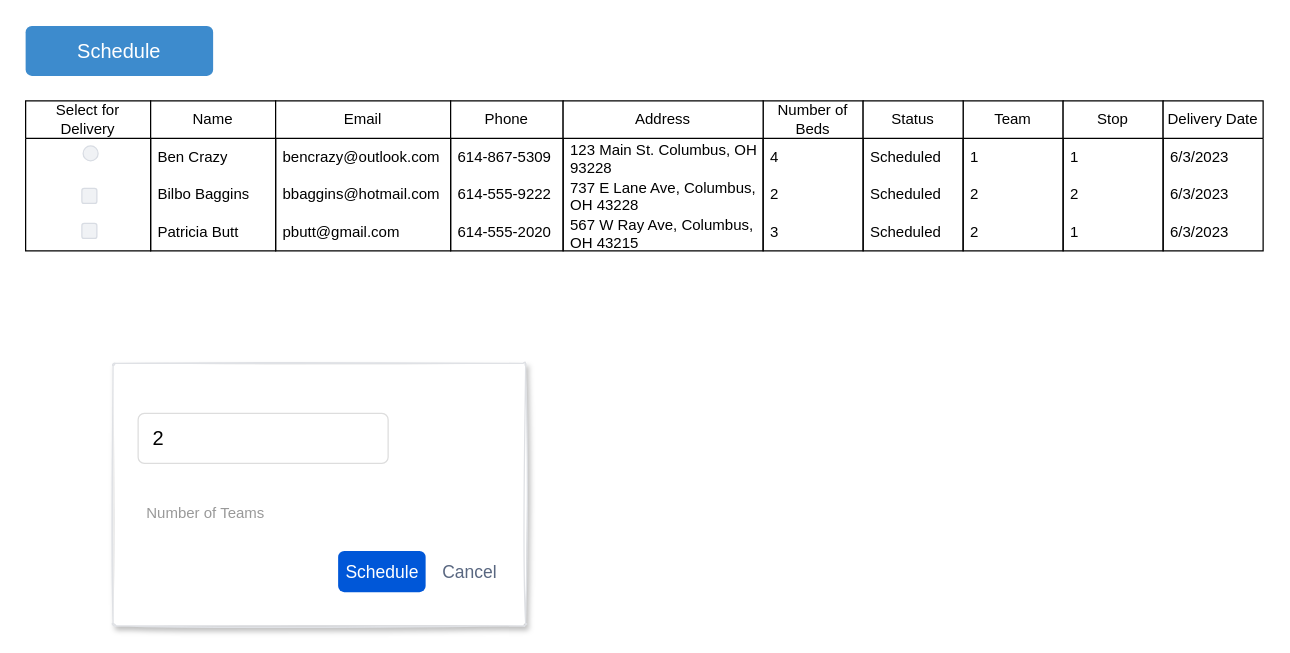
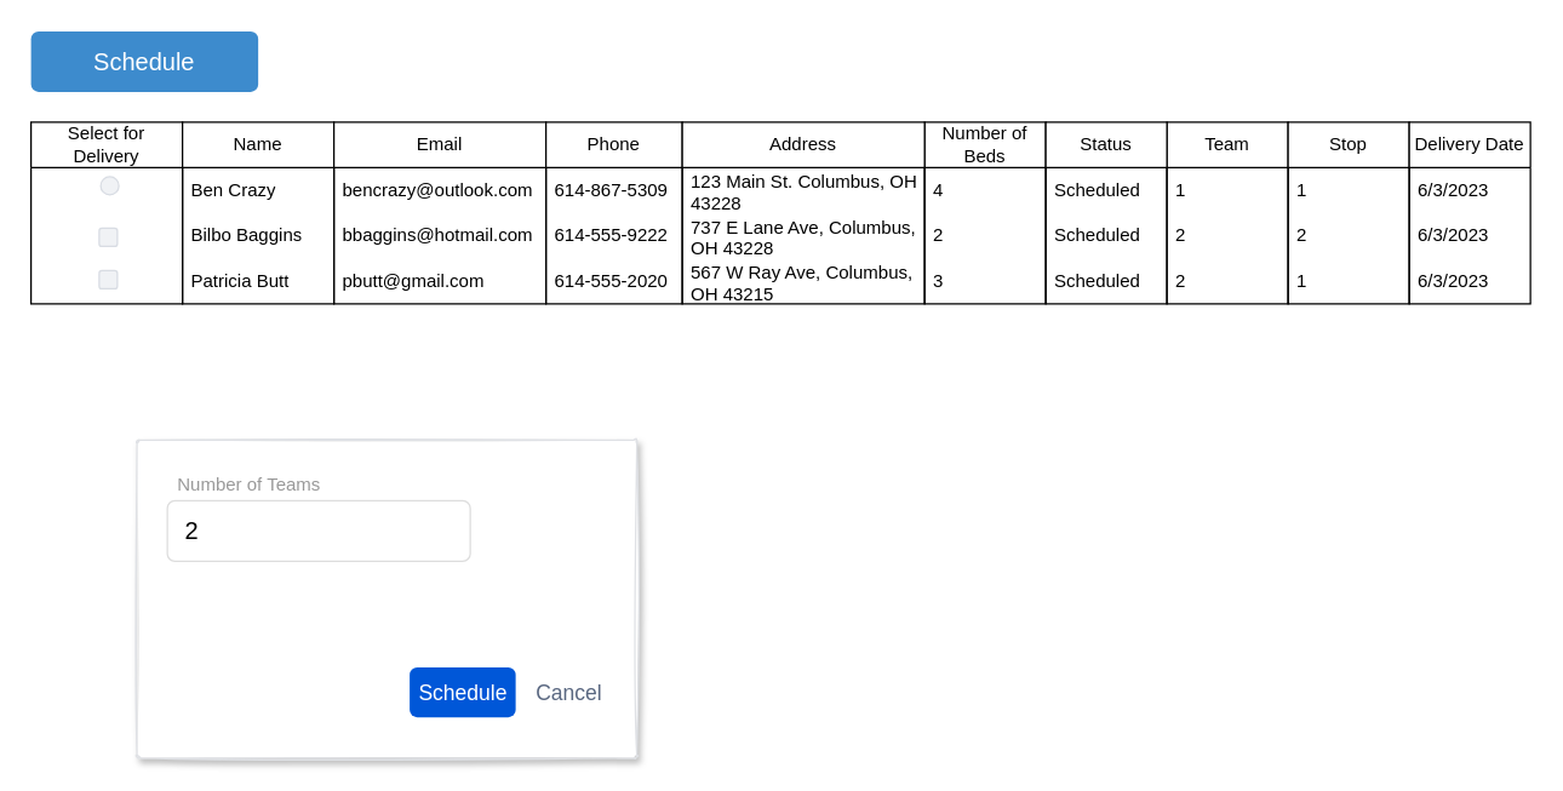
  <mxCell id="0" style=";html=1;" />
  <mxCell id="1" style=";html=1;" parent="0" />
  <mxCell id="2" value="Schedule" style="html=1;shadow=0;dashed=0;shape=mxgraph.bootstrap.rrect;align=center;rSize=5;strokeColor=none;fillColor=#3D8BCD;fontColor=#ffffff;fontSize=16;whiteSpace=wrap;rounded=0;" parent="1" vertex="1"><mxGeometry x="20" y="20" width="150" height="40" as="geometry" /></mxCell>
  <mxCell id="3" value="Select for &lt;br&gt;Delivery" style="swimlane;fontStyle=0;childLayout=stackLayout;horizontal=1;startSize=30;horizontalStack=0;resizeParent=1;resizeParentMax=0;resizeLast=0;collapsible=1;marginBottom=0;whiteSpace=wrap;html=1;" vertex="1" parent="1"><mxGeometry x="20" y="80" width="100" height="120" as="geometry" /></mxCell>
  <mxCell id="4" value="&amp;nbsp;" style="text;strokeColor=none;fillColor=none;align=left;verticalAlign=middle;spacingLeft=4;spacingRight=4;overflow=hidden;points=[[0,0.5],[1,0.5]];portConstraint=eastwest;rotatable=0;whiteSpace=wrap;html=1;" vertex="1" parent="3"><mxGeometry y="30" width="100" height="30" as="geometry" /></mxCell>
  <mxCell id="5" value="&amp;nbsp;" style="text;strokeColor=none;fillColor=none;align=left;verticalAlign=middle;spacingLeft=4;spacingRight=4;overflow=hidden;points=[[0,0.5],[1,0.5]];portConstraint=eastwest;rotatable=0;whiteSpace=wrap;html=1;" vertex="1" parent="3"><mxGeometry y="60" width="100" height="30" as="geometry" /></mxCell>
  <mxCell id="6" value="&amp;nbsp;" style="text;strokeColor=none;fillColor=none;align=left;verticalAlign=middle;spacingLeft=4;spacingRight=4;overflow=hidden;points=[[0,0.5],[1,0.5]];portConstraint=eastwest;rotatable=0;whiteSpace=wrap;html=1;" vertex="1" parent="3"><mxGeometry y="90" width="100" height="30" as="geometry" /></mxCell>
  <mxCell id="7" value="Name" style="swimlane;fontStyle=0;childLayout=stackLayout;horizontal=1;startSize=30;horizontalStack=0;resizeParent=1;resizeParentMax=0;resizeLast=0;collapsible=1;marginBottom=0;whiteSpace=wrap;html=1;" vertex="1" parent="1"><mxGeometry x="120" y="80" width="100" height="120" as="geometry" /></mxCell>
  <mxCell id="8" value="Ben Crazy" style="text;strokeColor=none;fillColor=none;align=left;verticalAlign=middle;spacingLeft=4;spacingRight=4;overflow=hidden;points=[[0,0.5],[1,0.5]];portConstraint=eastwest;rotatable=0;whiteSpace=wrap;html=1;" vertex="1" parent="7"><mxGeometry y="30" width="100" height="30" as="geometry" /></mxCell>
  <mxCell id="9" value="Bilbo Baggins" style="text;strokeColor=none;fillColor=none;align=left;verticalAlign=middle;spacingLeft=4;spacingRight=4;overflow=hidden;points=[[0,0.5],[1,0.5]];portConstraint=eastwest;rotatable=0;whiteSpace=wrap;html=1;" vertex="1" parent="7"><mxGeometry y="60" width="100" height="30" as="geometry" /></mxCell>
  <mxCell id="10" value="Patricia Butt" style="text;strokeColor=none;fillColor=none;align=left;verticalAlign=middle;spacingLeft=4;spacingRight=4;overflow=hidden;points=[[0,0.5],[1,0.5]];portConstraint=eastwest;rotatable=0;whiteSpace=wrap;html=1;" vertex="1" parent="7"><mxGeometry y="90" width="100" height="30" as="geometry" /></mxCell>
  <mxCell id="11" value="Email" style="swimlane;fontStyle=0;childLayout=stackLayout;horizontal=1;startSize=30;horizontalStack=0;resizeParent=1;resizeParentMax=0;resizeLast=0;collapsible=1;marginBottom=0;whiteSpace=wrap;html=1;" vertex="1" parent="1"><mxGeometry x="220" y="80" width="140" height="120" as="geometry" /></mxCell>
  <mxCell id="12" value="bencrazy@outlook.com" style="text;strokeColor=none;fillColor=none;align=left;verticalAlign=middle;spacingLeft=4;spacingRight=4;overflow=hidden;points=[[0,0.5],[1,0.5]];portConstraint=eastwest;rotatable=0;whiteSpace=wrap;html=1;" vertex="1" parent="11"><mxGeometry y="30" width="140" height="30" as="geometry" /></mxCell>
  <mxCell id="13" value="bbaggins@hotmail.com" style="text;strokeColor=none;fillColor=none;align=left;verticalAlign=middle;spacingLeft=4;spacingRight=4;overflow=hidden;points=[[0,0.5],[1,0.5]];portConstraint=eastwest;rotatable=0;whiteSpace=wrap;html=1;" vertex="1" parent="11"><mxGeometry y="60" width="140" height="30" as="geometry" /></mxCell>
  <mxCell id="14" value="pbutt@gmail.com" style="text;strokeColor=none;fillColor=none;align=left;verticalAlign=middle;spacingLeft=4;spacingRight=4;overflow=hidden;points=[[0,0.5],[1,0.5]];portConstraint=eastwest;rotatable=0;whiteSpace=wrap;html=1;" vertex="1" parent="11"><mxGeometry y="90" width="140" height="30" as="geometry" /></mxCell>
  <mxCell id="15" value="Phone" style="swimlane;fontStyle=0;childLayout=stackLayout;horizontal=1;startSize=30;horizontalStack=0;resizeParent=1;resizeParentMax=0;resizeLast=0;collapsible=1;marginBottom=0;whiteSpace=wrap;html=1;" vertex="1" parent="1"><mxGeometry x="360" y="80" width="90" height="120" as="geometry" /></mxCell>
  <mxCell id="16" value="614-867-5309" style="text;strokeColor=none;fillColor=none;align=left;verticalAlign=middle;spacingLeft=4;spacingRight=4;overflow=hidden;points=[[0,0.5],[1,0.5]];portConstraint=eastwest;rotatable=0;whiteSpace=wrap;html=1;" vertex="1" parent="15"><mxGeometry y="30" width="90" height="30" as="geometry" /></mxCell>
  <mxCell id="17" value="614-555-9222" style="text;strokeColor=none;fillColor=none;align=left;verticalAlign=middle;spacingLeft=4;spacingRight=4;overflow=hidden;points=[[0,0.5],[1,0.5]];portConstraint=eastwest;rotatable=0;whiteSpace=wrap;html=1;" vertex="1" parent="15"><mxGeometry y="60" width="90" height="30" as="geometry" /></mxCell>
  <mxCell id="18" value="614-555-2020" style="text;strokeColor=none;fillColor=none;align=left;verticalAlign=middle;spacingLeft=4;spacingRight=4;overflow=hidden;points=[[0,0.5],[1,0.5]];portConstraint=eastwest;rotatable=0;whiteSpace=wrap;html=1;" vertex="1" parent="15"><mxGeometry y="90" width="90" height="30" as="geometry" /></mxCell>
  <mxCell id="19" value="Number of Beds" style="swimlane;fontStyle=0;childLayout=stackLayout;horizontal=1;startSize=30;horizontalStack=0;resizeParent=1;resizeParentMax=0;resizeLast=0;collapsible=1;marginBottom=0;whiteSpace=wrap;html=1;" vertex="1" parent="1"><mxGeometry x="610" y="80" width="80" height="120" as="geometry" /></mxCell>
  <mxCell id="20" value="4" style="text;strokeColor=none;fillColor=none;align=left;verticalAlign=middle;spacingLeft=4;spacingRight=4;overflow=hidden;points=[[0,0.5],[1,0.5]];portConstraint=eastwest;rotatable=0;whiteSpace=wrap;html=1;" vertex="1" parent="19"><mxGeometry y="30" width="80" height="30" as="geometry" /></mxCell>
  <mxCell id="21" value="2" style="text;strokeColor=none;fillColor=none;align=left;verticalAlign=middle;spacingLeft=4;spacingRight=4;overflow=hidden;points=[[0,0.5],[1,0.5]];portConstraint=eastwest;rotatable=0;whiteSpace=wrap;html=1;" vertex="1" parent="19"><mxGeometry y="60" width="80" height="30" as="geometry" /></mxCell>
  <mxCell id="22" value="3" style="text;strokeColor=none;fillColor=none;align=left;verticalAlign=middle;spacingLeft=4;spacingRight=4;overflow=hidden;points=[[0,0.5],[1,0.5]];portConstraint=eastwest;rotatable=0;whiteSpace=wrap;html=1;" vertex="1" parent="19"><mxGeometry y="90" width="80" height="30" as="geometry" /></mxCell>
  <mxCell id="23" value="" style="rounded=1;fillColor=#F0F2F5;strokeColor=#D8DCE3;align=left;verticalAlign=middle;fontStyle=0;fontSize=12;labelPosition=right;verticalLabelPosition=middle;spacingLeft=10;html=1;shadow=0;dashed=0" vertex="1" parent="1"><mxGeometry x="65" y="150" width="12" height="12" as="geometry" /></mxCell>
  <mxCell id="24" value="" style="rounded=1;fillColor=#F0F2F5;strokeColor=#D8DCE3;align=left;verticalAlign=middle;fontStyle=0;fontSize=12;labelPosition=right;verticalLabelPosition=middle;spacingLeft=10;html=1;shadow=0;dashed=0" vertex="1" parent="1"><mxGeometry x="65" y="178" width="12" height="12" as="geometry" /></mxCell>
  <mxCell id="25" value="" style="rounded=1;fillColor=#F0F2F5;strokeColor=#D8DCE3;align=left;verticalAlign=middle;fontStyle=0;fontSize=12;labelPosition=right;verticalLabelPosition=middle;spacingLeft=10;html=1;shadow=0;dashed=0;arcSize=50;" vertex="1" parent="1"><mxGeometry x="66" y="116" width="12" height="12" as="geometry" /></mxCell>
  <mxCell id="26" value="Address" style="swimlane;fontStyle=0;childLayout=stackLayout;horizontal=1;startSize=30;horizontalStack=0;resizeParent=1;resizeParentMax=0;resizeLast=0;collapsible=1;marginBottom=0;whiteSpace=wrap;html=1;" vertex="1" parent="1"><mxGeometry x="450" y="80" width="160" height="120" as="geometry" /></mxCell>
- <mxCell id="27" value="123 Main St. Columbus, OH 93228" style="text;strokeColor=none;fillColor=none;align=left;verticalAlign=middle;spacingLeft=4;spacingRight=4;overflow=hidden;points=[[0,0.5],[1,0.5]];portConstraint=eastwest;rotatable=0;whiteSpace=wrap;html=1;" vertex="1" parent="26"><mxGeometry y="30" width="160" height="30" as="geometry" /></mxCell>
+ <mxCell id="27" value="123 Main St. Columbus, OH 43228" style="text;strokeColor=none;fillColor=none;align=left;verticalAlign=middle;spacingLeft=4;spacingRight=4;overflow=hidden;points=[[0,0.5],[1,0.5]];portConstraint=eastwest;rotatable=0;whiteSpace=wrap;html=1;" vertex="1" parent="26"><mxGeometry y="30" width="160" height="30" as="geometry" /></mxCell>
  <mxCell id="28" value="737 E Lane Ave, Columbus, OH 43228" style="text;strokeColor=none;fillColor=none;align=left;verticalAlign=middle;spacingLeft=4;spacingRight=4;overflow=hidden;points=[[0,0.5],[1,0.5]];portConstraint=eastwest;rotatable=0;whiteSpace=wrap;html=1;" vertex="1" parent="26"><mxGeometry y="60" width="160" height="30" as="geometry" /></mxCell>
  <mxCell id="29" value="567 W Ray Ave, Columbus, OH 43215" style="text;strokeColor=none;fillColor=none;align=left;verticalAlign=middle;spacingLeft=4;spacingRight=4;overflow=hidden;points=[[0,0.5],[1,0.5]];portConstraint=eastwest;rotatable=0;whiteSpace=wrap;html=1;" vertex="1" parent="26"><mxGeometry y="90" width="160" height="30" as="geometry" /></mxCell>
  <mxCell id="30" value="Team" style="swimlane;fontStyle=0;childLayout=stackLayout;horizontal=1;startSize=30;horizontalStack=0;resizeParent=1;resizeParentMax=0;resizeLast=0;collapsible=1;marginBottom=0;whiteSpace=wrap;html=1;" vertex="1" parent="1"><mxGeometry x="770" y="80" width="80" height="120" as="geometry" /></mxCell>
  <mxCell id="31" value="1" style="text;strokeColor=none;fillColor=none;align=left;verticalAlign=middle;spacingLeft=4;spacingRight=4;overflow=hidden;points=[[0,0.5],[1,0.5]];portConstraint=eastwest;rotatable=0;whiteSpace=wrap;html=1;" vertex="1" parent="30"><mxGeometry y="30" width="80" height="30" as="geometry" /></mxCell>
  <mxCell id="32" value="2" style="text;strokeColor=none;fillColor=none;align=left;verticalAlign=middle;spacingLeft=4;spacingRight=4;overflow=hidden;points=[[0,0.5],[1,0.5]];portConstraint=eastwest;rotatable=0;whiteSpace=wrap;html=1;" vertex="1" parent="30"><mxGeometry y="60" width="80" height="30" as="geometry" /></mxCell>
  <mxCell id="33" value="2" style="text;strokeColor=none;fillColor=none;align=left;verticalAlign=middle;spacingLeft=4;spacingRight=4;overflow=hidden;points=[[0,0.5],[1,0.5]];portConstraint=eastwest;rotatable=0;whiteSpace=wrap;html=1;" vertex="1" parent="30"><mxGeometry y="90" width="80" height="30" as="geometry" /></mxCell>
  <mxCell id="34" value="Stop" style="swimlane;fontStyle=0;childLayout=stackLayout;horizontal=1;startSize=30;horizontalStack=0;resizeParent=1;resizeParentMax=0;resizeLast=0;collapsible=1;marginBottom=0;whiteSpace=wrap;html=1;" vertex="1" parent="1"><mxGeometry x="850" y="80" width="80" height="120" as="geometry" /></mxCell>
  <mxCell id="35" value="1" style="text;strokeColor=none;fillColor=none;align=left;verticalAlign=middle;spacingLeft=4;spacingRight=4;overflow=hidden;points=[[0,0.5],[1,0.5]];portConstraint=eastwest;rotatable=0;whiteSpace=wrap;html=1;" vertex="1" parent="34"><mxGeometry y="30" width="80" height="30" as="geometry" /></mxCell>
  <mxCell id="36" value="2" style="text;strokeColor=none;fillColor=none;align=left;verticalAlign=middle;spacingLeft=4;spacingRight=4;overflow=hidden;points=[[0,0.5],[1,0.5]];portConstraint=eastwest;rotatable=0;whiteSpace=wrap;html=1;" vertex="1" parent="34"><mxGeometry y="60" width="80" height="30" as="geometry" /></mxCell>
  <mxCell id="37" value="1" style="text;strokeColor=none;fillColor=none;align=left;verticalAlign=middle;spacingLeft=4;spacingRight=4;overflow=hidden;points=[[0,0.5],[1,0.5]];portConstraint=eastwest;rotatable=0;whiteSpace=wrap;html=1;" vertex="1" parent="34"><mxGeometry y="90" width="80" height="30" as="geometry" /></mxCell>
  <mxCell id="38" value="Delivery Date" style="swimlane;fontStyle=0;childLayout=stackLayout;horizontal=1;startSize=30;horizontalStack=0;resizeParent=1;resizeParentMax=0;resizeLast=0;collapsible=1;marginBottom=0;whiteSpace=wrap;html=1;" vertex="1" parent="1"><mxGeometry x="930" y="80" width="80" height="120" as="geometry" /></mxCell>
  <mxCell id="39" value="6/3/2023" style="text;strokeColor=none;fillColor=none;align=left;verticalAlign=middle;spacingLeft=4;spacingRight=4;overflow=hidden;points=[[0,0.5],[1,0.5]];portConstraint=eastwest;rotatable=0;whiteSpace=wrap;html=1;" vertex="1" parent="38"><mxGeometry y="30" width="80" height="30" as="geometry" /></mxCell>
  <mxCell id="40" value="6/3/2023" style="text;strokeColor=none;fillColor=none;align=left;verticalAlign=middle;spacingLeft=4;spacingRight=4;overflow=hidden;points=[[0,0.5],[1,0.5]];portConstraint=eastwest;rotatable=0;whiteSpace=wrap;html=1;" vertex="1" parent="38"><mxGeometry y="60" width="80" height="30" as="geometry" /></mxCell>
  <mxCell id="41" value="6/3/2023" style="text;strokeColor=none;fillColor=none;align=left;verticalAlign=middle;spacingLeft=4;spacingRight=4;overflow=hidden;points=[[0,0.5],[1,0.5]];portConstraint=eastwest;rotatable=0;whiteSpace=wrap;html=1;" vertex="1" parent="38"><mxGeometry y="90" width="80" height="30" as="geometry" /></mxCell>
  <mxCell id="42" value="Status" style="swimlane;fontStyle=0;childLayout=stackLayout;horizontal=1;startSize=30;horizontalStack=0;resizeParent=1;resizeParentMax=0;resizeLast=0;collapsible=1;marginBottom=0;whiteSpace=wrap;html=1;" vertex="1" parent="1"><mxGeometry x="690" y="80" width="80" height="120" as="geometry" /></mxCell>
  <mxCell id="43" value="Scheduled" style="text;strokeColor=none;fillColor=none;align=left;verticalAlign=middle;spacingLeft=4;spacingRight=4;overflow=hidden;points=[[0,0.5],[1,0.5]];portConstraint=eastwest;rotatable=0;whiteSpace=wrap;html=1;" vertex="1" parent="42"><mxGeometry y="30" width="80" height="30" as="geometry" /></mxCell>
  <mxCell id="44" value="Scheduled" style="text;strokeColor=none;fillColor=none;align=left;verticalAlign=middle;spacingLeft=4;spacingRight=4;overflow=hidden;points=[[0,0.5],[1,0.5]];portConstraint=eastwest;rotatable=0;whiteSpace=wrap;html=1;" vertex="1" parent="42"><mxGeometry y="60" width="80" height="30" as="geometry" /></mxCell>
  <mxCell id="45" value="Scheduled" style="text;strokeColor=none;fillColor=none;align=left;verticalAlign=middle;spacingLeft=4;spacingRight=4;overflow=hidden;points=[[0,0.5],[1,0.5]];portConstraint=eastwest;rotatable=0;whiteSpace=wrap;html=1;" vertex="1" parent="42"><mxGeometry y="90" width="80" height="30" as="geometry" /></mxCell>
  <mxCell id="46" value="" style="html=1;rounded=1;fillColor=#ffffff;strokeColor=#DFE1E5;fontSize=12;align=left;fontColor=#000000;shadow=1;arcSize=1;whiteSpace=wrap;spacing=20;verticalAlign=top;sketch=1;hachureGap=4;pointerEvents=0;fontFamily=Architects Daughter;fontSource=https%3A%2F%2Ffonts.googleapis.com%2Fcss%3Ffamily%3DArchitects%2BDaughter;" vertex="1" parent="1"><mxGeometry x="90" y="290" width="330" height="210" as="geometry" /></mxCell>
  <mxCell id="47" value="&lt;font style=&quot;font-size: 14px;&quot; face=&quot;Helvetica&quot;&gt;Schedule&lt;/font&gt;" style="dashed=0;html=1;rounded=1;fillColor=#0057D8;strokeColor=none;fontSize=12;align=center;fontStyle=0;strokeWidth=2;fontColor=#ffffff;sketch=0;hachureGap=4;pointerEvents=0;fontFamily=Architects Daughter;fontSource=https%3A%2F%2Ffonts.googleapis.com%2Fcss%3Ffamily%3DArchitects%2BDaughter;" vertex="1" parent="46"><mxGeometry width="70" height="33" relative="1" as="geometry"><mxPoint x="180" y="150" as="offset" /></mxGeometry></mxCell>
  <mxCell id="48" value="&lt;font style=&quot;font-size: 14px;&quot; face=&quot;Helvetica&quot;&gt;Cancel&lt;/font&gt;" style="dashed=0;html=1;rounded=1;fillColor=none;strokeColor=none;fontSize=12;align=center;fontStyle=0;strokeWidth=2;fontColor=#596780;sketch=1;hachureGap=4;pointerEvents=0;fontFamily=Architects Daughter;fontSource=https%3A%2F%2Ffonts.googleapis.com%2Fcss%3Ffamily%3DArchitects%2BDaughter;" vertex="1" parent="46"><mxGeometry width="50" height="33" relative="1" as="geometry"><mxPoint x="260" y="150" as="offset" /></mxGeometry></mxCell>
- <mxCell id="49" value="Number of Teams" style="html=1;shadow=0;dashed=0;shape=mxgraph.bootstrap.rect;strokeColor=none;fillColor=none;fontColor=#999999;align=left;spacingLeft=5;whiteSpace=wrap;rounded=0;" parent="46" vertex="1"><mxGeometry x="20" y="110" width="200" height="20" as="geometry" /></mxCell>
+ <mxCell id="49" value="Number of Teams" style="html=1;shadow=0;dashed=0;shape=mxgraph.bootstrap.rect;strokeColor=none;fillColor=none;fontColor=#999999;align=left;spacingLeft=5;whiteSpace=wrap;rounded=0;" parent="46" vertex="1"><mxGeometry x="20" y="20" width="200" height="20" as="geometry" /></mxCell>
  <mxCell id="50" value="2" style="html=1;shadow=0;dashed=0;shape=mxgraph.bootstrap.rrect;rSize=5;strokeColor=#dddddd;;align=left;spacingLeft=10;fontSize=16;whiteSpace=wrap;rounded=0;" parent="46" vertex="1"><mxGeometry x="20" y="40" width="200" height="40" as="geometry" /></mxCell>
